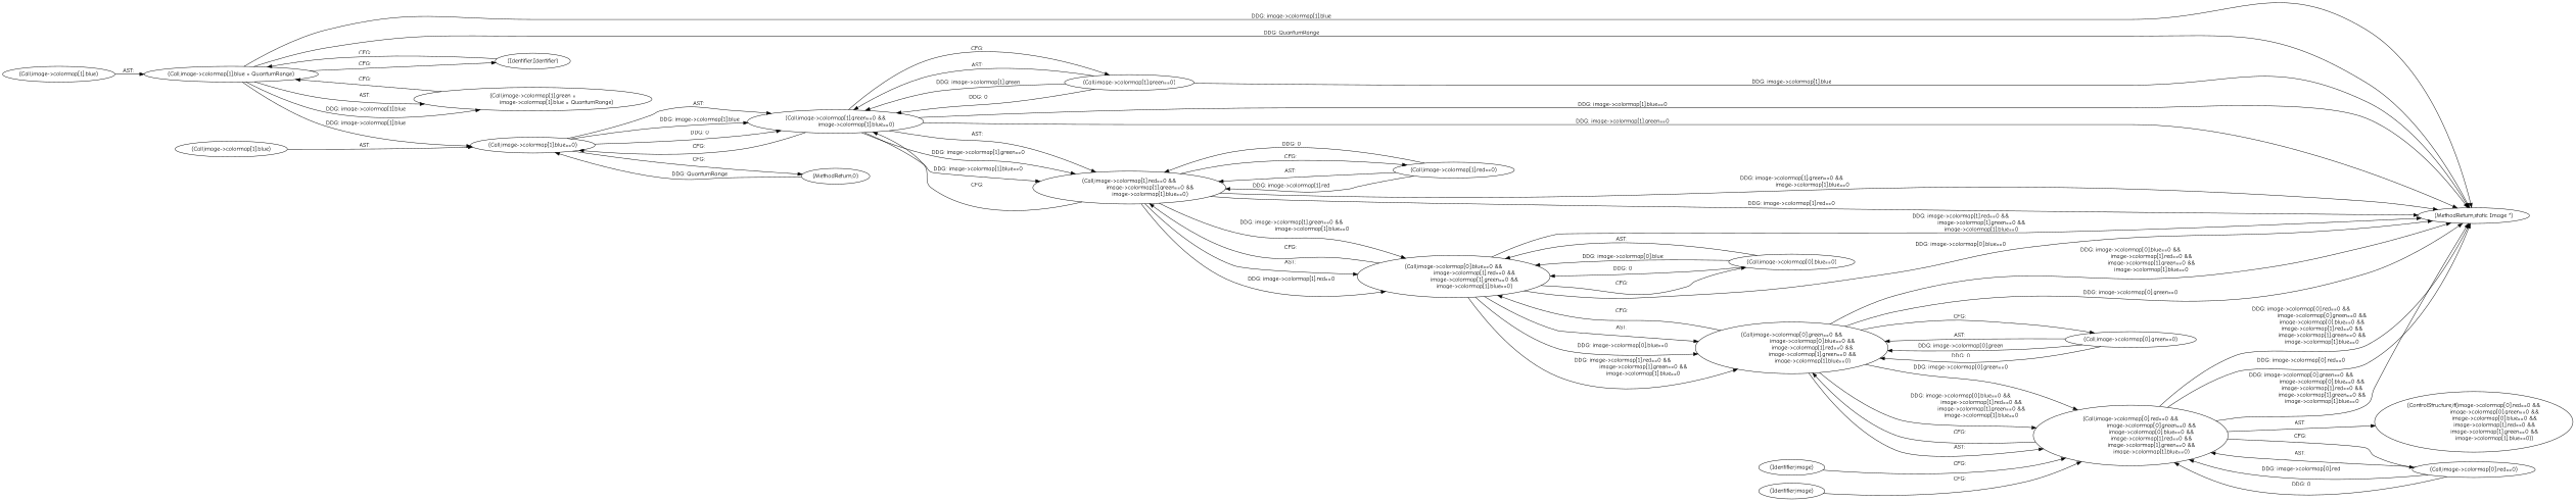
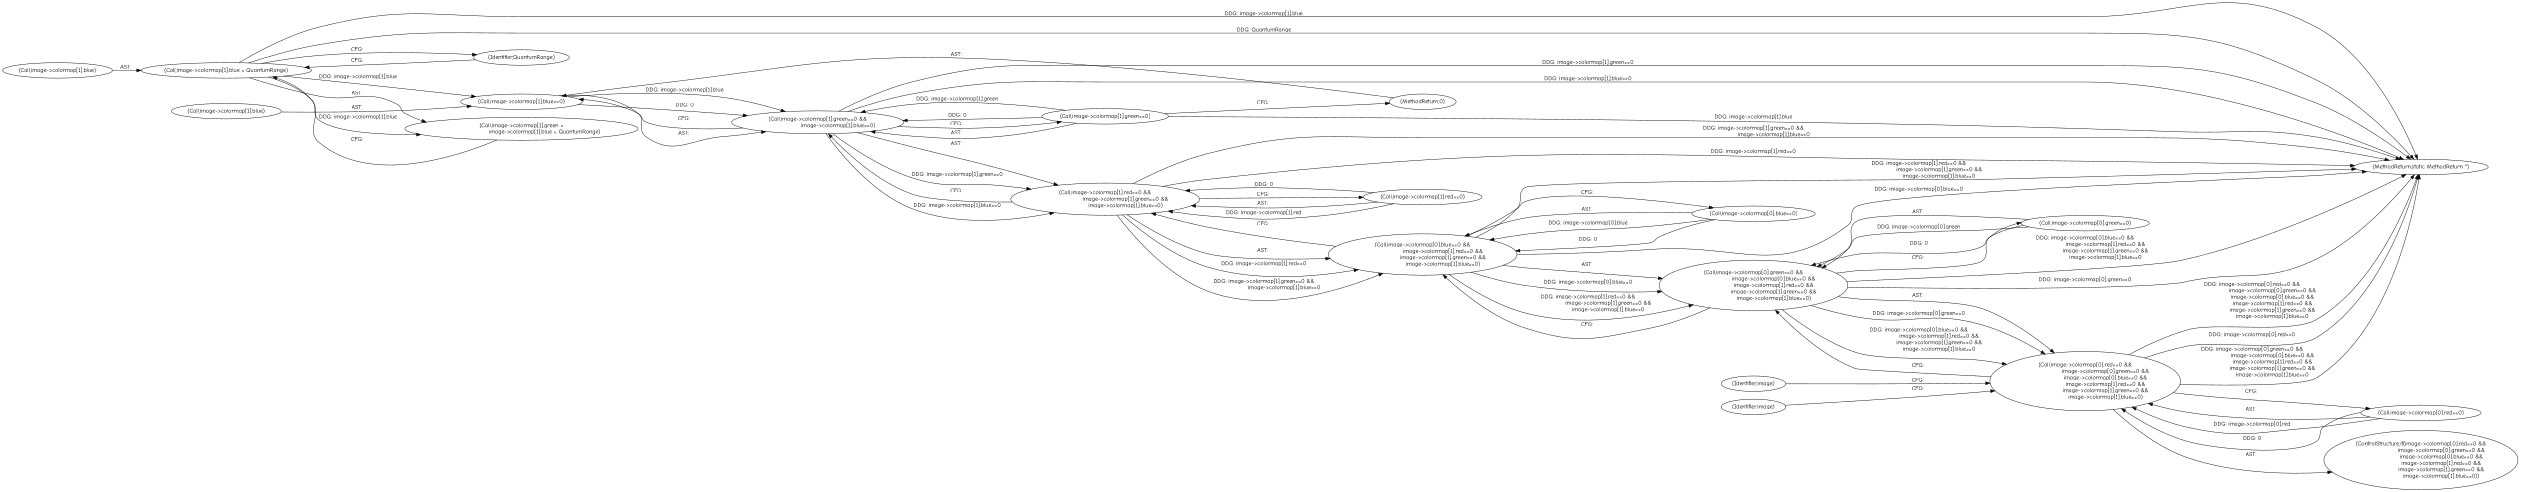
  digraph {
    fontname="Comic Neue"
    rankdir=LR
    node [fontname="Comic Neue"]
    edge [fontname="Comic Neue"]
    n1 [label="(Call,image->colormap[1].blue==0)"]
    n2 [label="(Call,image->colormap[1].green==0 &&\n                     image->colormap[1].blue==0)"]
    n3 [label="(MethodReturn,0)"]
-   n4 [label="(MethodReturn,static Image *)"]
+   n4 [label="(MethodReturn,static MethodReturn *)"]
    n5 [label="(Call,image->colormap[1].red==0 &&\n                     image->colormap[1].green==0 &&\n                     image->colormap[1].blue==0)"]
    n6 [label="(Call,image->colormap[1].green==0)"]
    n7 [label="(Call,image->colormap[1].blue = QuantumRange)"]
-   n8 [label="(Identifier,Identifier)"]
+   n8 [label="(Identifier,QuantumRange)"]
    n9 [label="(Call,image->colormap[1].green =\n                        image->colormap[1].blue = QuantumRange)"]
    n10 [label="(Call,image->colormap[0].blue==0 &&\n                     image->colormap[1].red==0 &&\n                     image->colormap[1].green==0 &&\n                     image->colormap[1].blue==0)"]
    n11 [label="(Call,image->colormap[1].red==0)"]
    n12 [label="(Call,image->colormap[0].green==0 &&\n                     image->colormap[0].blue==0 &&\n                     image->colormap[1].red==0 &&\n                     image->colormap[1].green==0 &&\n                     image->colormap[1].blue==0)"]
    n13 [label="(Call,image->colormap[0].blue==0)"]
    n14 [label="(Call,image->colormap[0].red==0 &&\n                     image->colormap[0].green==0 &&\n                     image->colormap[0].blue==0 &&\n                     image->colormap[1].red==0 &&\n                     image->colormap[1].green==0 &&\n                     image->colormap[1].blue==0)"]
    n15 [label="(Call,image->colormap[0].green==0)"]
    n16 [label="(ControlStructure,if(image->colormap[0].red==0 &&\n                     image->colormap[0].green==0 &&\n                     image->colormap[0].blue==0 &&\n                     image->colormap[1].red==0 &&\n                     image->colormap[1].green==0 &&\n                     image->colormap[1].blue==0))"]
    n17 [label="(Call,image->colormap[0].red==0)"]
    n18 [label="(Identifier,image)"]
    n19 [label="(Identifier,image)"]
    n20 [label="(Call,image->colormap[1].blue)"]
    n21 [label="(Call,image->colormap[1].blue)"]
    n1 -> n2 [label="AST: "]
    n1 -> n2 [label="DDG: image->colormap[1].blue"]
    n1 -> n2 [label="DDG: 0"]
-   n1 -> n3 [label="CFG: "]
+   n6 -> n3 [label="CFG: "]
    n2 -> n1 [label="CFG: "]
    n2 -> n4 [label="DDG: image->colormap[1].blue==0"]
    n2 -> n4 [label="DDG: image->colormap[1].green==0"]
    n2 -> n5 [label="AST: "]
    n2 -> n5 [label="DDG: image->colormap[1].green==0"]
    n2 -> n5 [label="DDG: image->colormap[1].blue==0"]
    n2 -> n6 [label="CFG: "]
-   n3 -> n1 [label="DDG: QuantumRange"]
+   n3 -> n1 [label="AST: "]
    n5 -> n2 [label="CFG: "]
    n5 -> n4 [label="DDG: image->colormap[1].green==0 &&\n                     image->colormap[1].blue==0"]
    n5 -> n4 [label="DDG: image->colormap[1].red==0"]
    n5 -> n10 [label="AST: "]
    n5 -> n10 [label="DDG: image->colormap[1].red==0"]
    n5 -> n10 [label="DDG: image->colormap[1].green==0 &&\n                     image->colormap[1].blue==0"]
    n5 -> n11 [label="CFG: "]
    n6 -> n2 [label="AST: "]
    n6 -> n2 [label="DDG: image->colormap[1].green"]
    n6 -> n2 [label="DDG: 0"]
    n6 -> n4 [label="DDG: image->colormap[1].blue"]
    n7 -> n1 [label="DDG: image->colormap[1].blue"]
    n7 -> n4 [label="DDG: image->colormap[1].blue"]
    n7 -> n4 [label="DDG: QuantumRange"]
    n7 -> n8 [label="CFG: "]
    n7 -> n9 [label="AST: "]
    n7 -> n9 [label="DDG: image->colormap[1].blue"]
    n8 -> n7 [label="CFG: "]
    n9 -> n7 [label="CFG: "]
    n10 -> n4 [label="DDG: image->colormap[1].red==0 &&\n                     image->colormap[1].green==0 &&\n                     image->colormap[1].blue==0"]
    n10 -> n4 [label="DDG: image->colormap[0].blue==0"]
    n10 -> n5 [label="CFG: "]
    n10 -> n12 [label="AST: "]
    n10 -> n12 [label="DDG: image->colormap[0].blue==0"]
    n10 -> n12 [label="DDG: image->colormap[1].red==0 &&\n                     image->colormap[1].green==0 &&\n                     image->colormap[1].blue==0"]
    n10 -> n13 [label="CFG: "]
    n11 -> n5 [label="AST: "]
    n11 -> n5 [label="DDG: image->colormap[1].red"]
    n11 -> n5 [label="DDG: 0"]
    n12 -> n4 [label="DDG: image->colormap[0].blue==0 &&\n                     image->colormap[1].red==0 &&\n                     image->colormap[1].green==0 &&\n                     image->colormap[1].blue==0"]
    n12 -> n4 [label="DDG: image->colormap[0].green==0"]
    n12 -> n10 [label="CFG: "]
    n12 -> n14 [label="AST: "]
    n12 -> n14 [label="DDG: image->colormap[0].green==0"]
    n12 -> n14 [label="DDG: image->colormap[0].blue==0 &&\n                     image->colormap[1].red==0 &&\n                     image->colormap[1].green==0 &&\n                     image->colormap[1].blue==0"]
    n12 -> n15 [label="CFG: "]
    n13 -> n10 [label="AST: "]
    n13 -> n10 [label="DDG: image->colormap[0].blue"]
    n13 -> n10 [label="DDG: 0"]
    n14 -> n4 [label="DDG: image->colormap[0].green==0 &&\n                     image->colormap[0].blue==0 &&\n                     image->colormap[1].red==0 &&\n                     image->colormap[1].green==0 &&\n                     image->colormap[1].blue==0"]
    n14 -> n4 [label="DDG: image->colormap[0].red==0 &&\n                     image->colormap[0].green==0 &&\n                     image->colormap[0].blue==0 &&\n                     image->colormap[1].red==0 &&\n                     image->colormap[1].green==0 &&\n                     image->colormap[1].blue==0"]
    n14 -> n4 [label="DDG: image->colormap[0].red==0"]
    n14 -> n12 [label="CFG: "]
    n14 -> n16 [label="AST: "]
    n14 -> n17 [label="CFG: "]
    n15 -> n12 [label="AST: "]
    n15 -> n12 [label="DDG: image->colormap[0].green"]
    n15 -> n12 [label="DDG: 0"]
    n17 -> n14 [label="AST: "]
    n17 -> n14 [label="DDG: image->colormap[0].red"]
    n17 -> n14 [label="DDG: 0"]
    n18 -> n14 [label="CFG: "]
    n19 -> n14 [label="CFG: "]
    n20 -> n1 [label="AST: "]
    n21 -> n7 [label="AST: "]
  }
